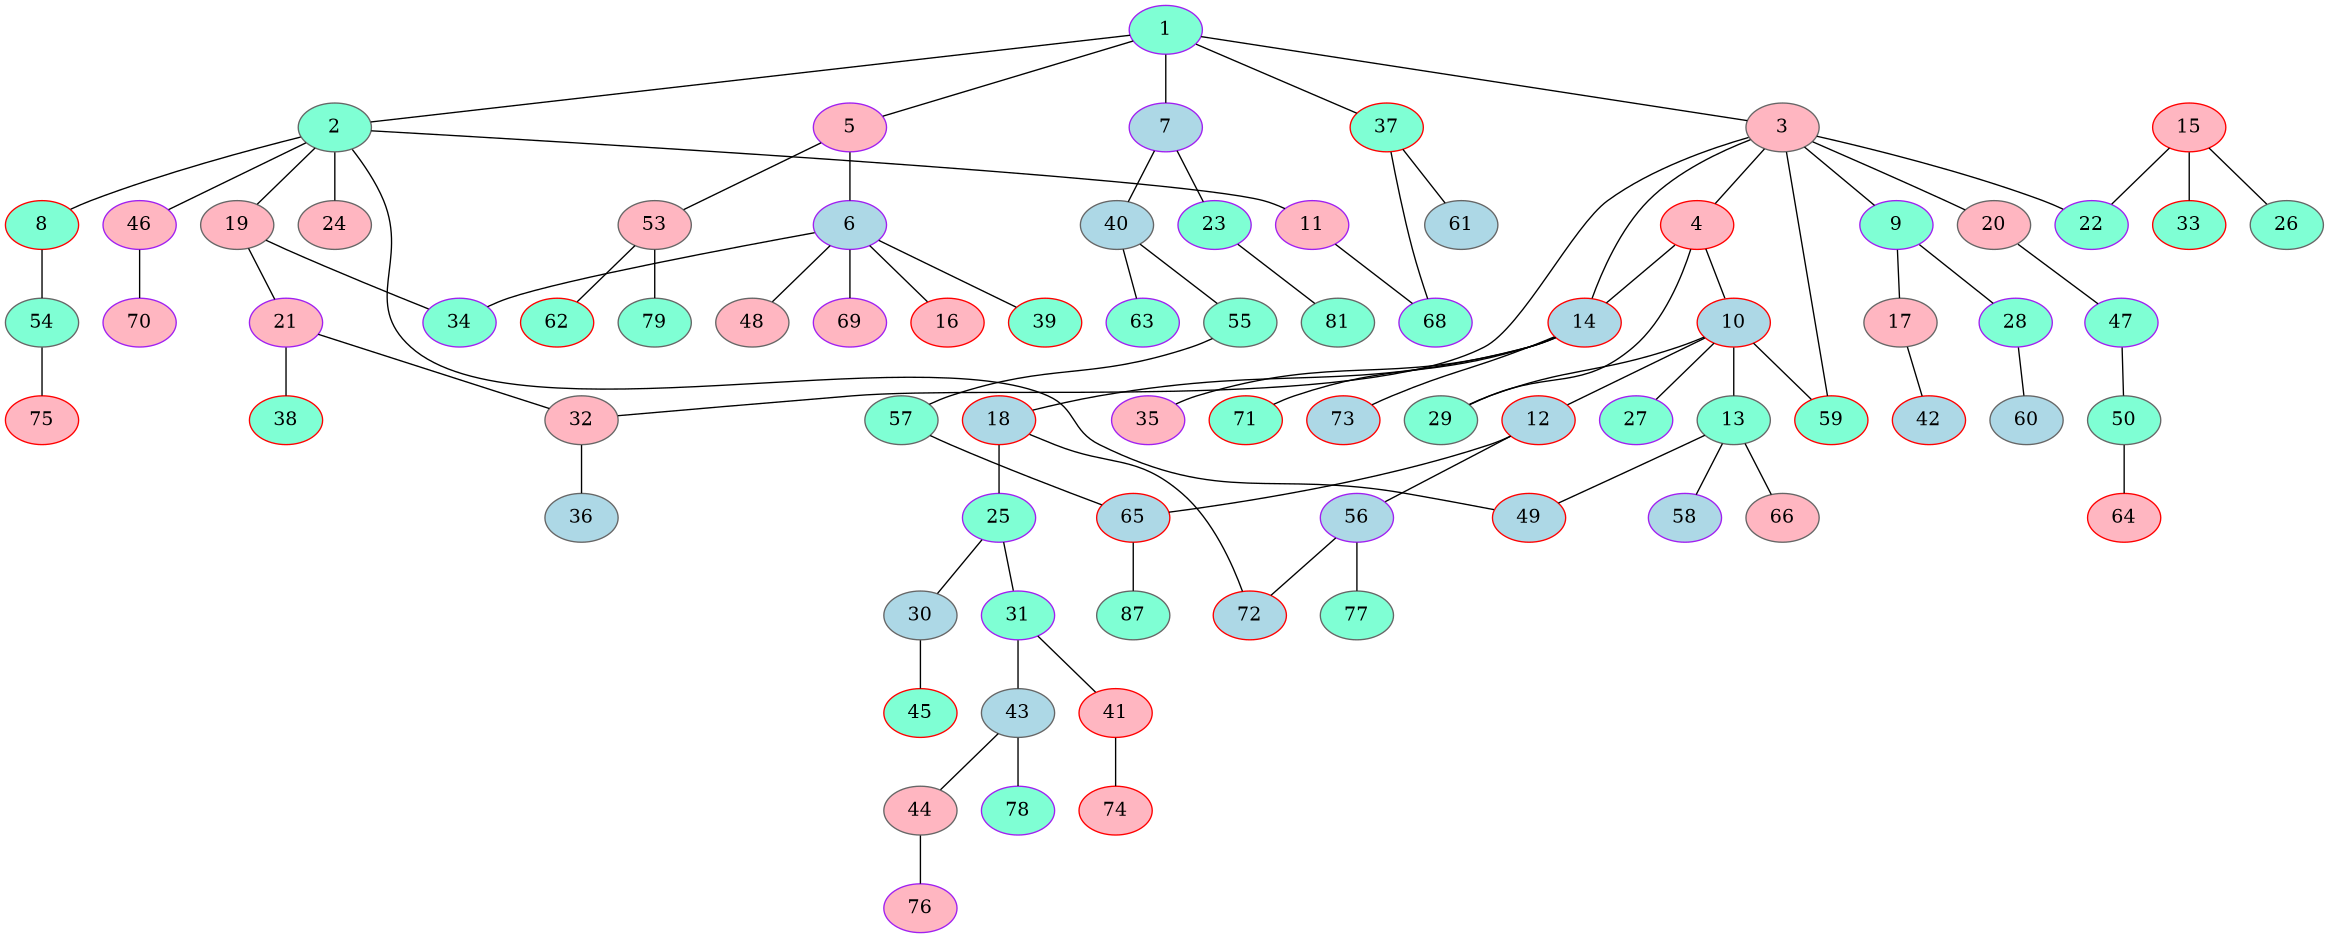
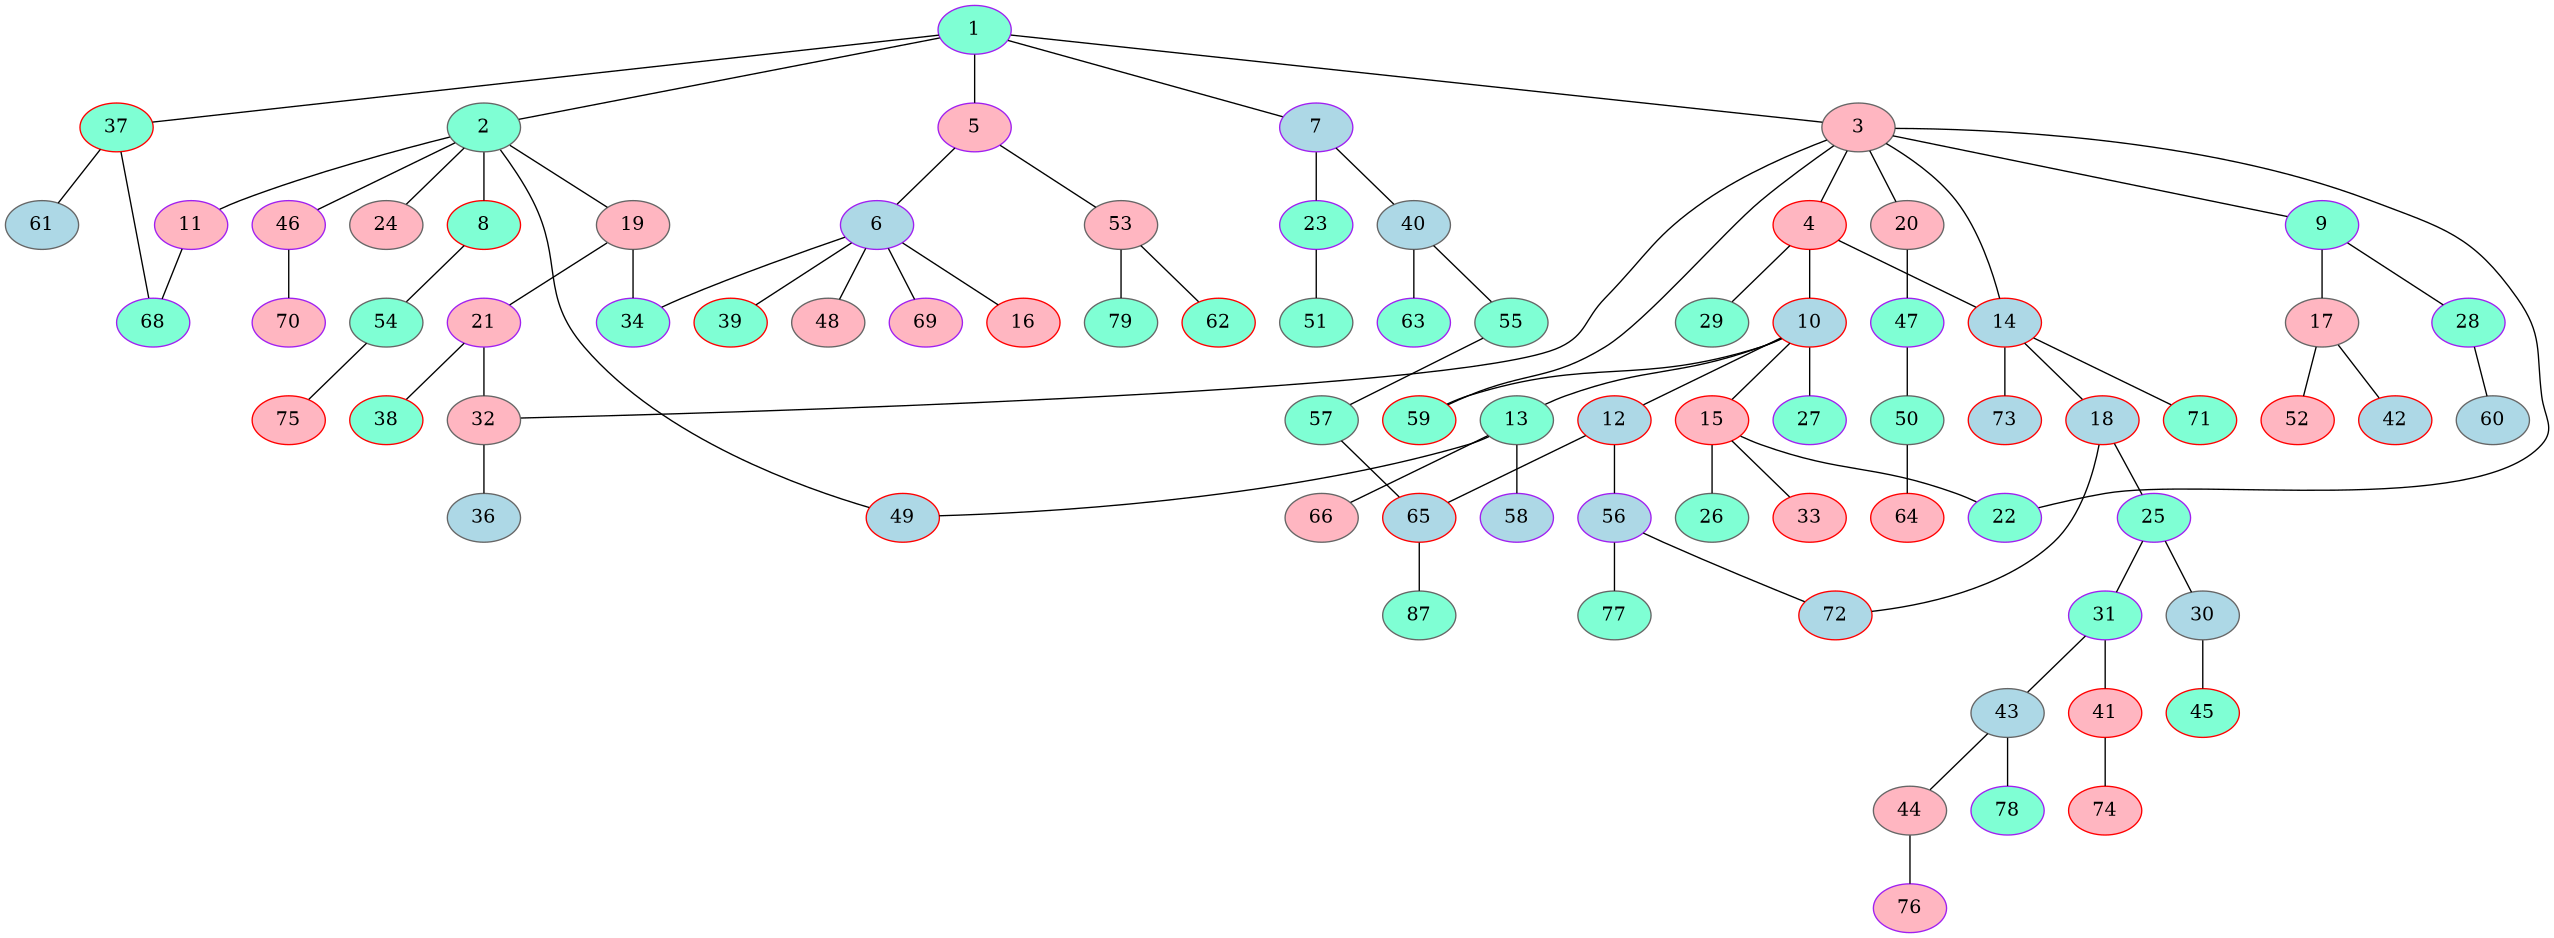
  graph {
    node [color=gray40 fillcolor=aquamarine style=filled]
    1 [color=purple]
    2
    3 [fillcolor=lightpink]
    5 [color=purple fillcolor=lightpink]
    7 [color=purple fillcolor=lightblue]
    37 [color=red]
    8 [color=red]
    11 [color=purple fillcolor=lightpink]
    19 [fillcolor=lightpink]
    24 [fillcolor=lightpink]
    46 [color=purple fillcolor=lightpink]
    49 [color=red fillcolor=lightblue]
    4 [color=red fillcolor=lightpink]
    9 [color=purple]
    14 [color=red fillcolor=lightblue]
    20 [fillcolor=lightpink]
    22 [color=purple]
    32 [fillcolor=lightpink]
    59 [color=red]
    6 [color=purple fillcolor=lightblue]
    53 [fillcolor=lightpink]
    23 [color=purple]
    40 [fillcolor=lightblue]
    61 [fillcolor=lightblue]
    68 [color=purple]
    54
    34 [color=purple]
    21 [color=purple fillcolor=lightpink]
    70 [color=purple fillcolor=lightpink]
    10 [color=red fillcolor=lightblue]
    29
    17 [fillcolor=lightpink]
    28 [color=purple]
    18 [color=red fillcolor=lightblue]
-   35 [color=purple fillcolor=lightpink]
    71 [color=red]
    73 [color=red fillcolor=lightblue]
    47 [color=purple]
    36 [fillcolor=lightblue]
    12 [color=red fillcolor=lightblue]
    13
    15 [color=red fillcolor=lightpink]
    27 [color=purple]
    16 [color=red fillcolor=lightpink]
    39 [color=red]
    48 [fillcolor=lightpink]
    69 [color=purple fillcolor=lightpink]
    62 [color=red]
    79
-   51 [label=81]
+   51
    55
    63 [color=purple]
    75 [color=red fillcolor=lightpink]
    42 [color=red fillcolor=lightblue]
+   52 [color=red fillcolor=lightpink]
    60 [fillcolor=lightblue]
    56 [color=purple fillcolor=lightblue]
    65 [color=red fillcolor=lightblue]
    58 [color=purple fillcolor=lightblue]
    66 [fillcolor=lightpink]
    26
-   33 [color=red]
+   33 [color=red fillcolor=lightpink]
    72 [color=red fillcolor=lightblue]
    77
    n65 [label=87]
    25 [color=purple]
    30 [fillcolor=lightblue]
    31 [color=purple]
    38 [color=red]
    50
    45 [color=red]
    41 [color=red fillcolor=lightpink]
    43 [fillcolor=lightblue]
    74 [color=red fillcolor=lightpink]
    44 [fillcolor=lightpink]
    78 [color=purple]
    57
    76 [color=purple fillcolor=lightpink]
    64 [color=red fillcolor=lightpink]
    1 -- 2
    1 -- 3
    1 -- 5
    1 -- 7
    1 -- 37
    2 -- 8
    2 -- 11
    2 -- 19
    2 -- 24
    2 -- 46
    2 -- 49
    3 -- 4
    3 -- 9
    3 -- 14
    3 -- 20
    3 -- 22
    3 -- 32
    3 -- 59
    5 -- 6
    5 -- 53
    7 -- 23
    7 -- 40
    37 -- 61
    37 -- 68
    8 -- 54
    11 -- 68
    19 -- 34
    19 -- 21
    46 -- 70
    4 -- 14
    4 -- 10
    4 -- 29
    9 -- 17
    9 -- 28
    14 -- 18
-   14 -- 35
    14 -- 71
    14 -- 73
    20 -- 47
    32 -- 36
    6 -- 34
    6 -- 16
    6 -- 39
    6 -- 48
    6 -- 69
    53 -- 62
    53 -- 79
    23 -- 51
    40 -- 55
    40 -- 63
    54 -- 75
    21 -- 32
    21 -- 38
    10 -- 59
    10 -- 12
    10 -- 13
-   10 -- 29
+   10 -- 15
    10 -- 27
    17 -- 42
+   17 -- 52
    28 -- 60
    18 -- 72
    18 -- 25
    47 -- 50
    12 -- 56
    12 -- 65
    13 -- 49
    13 -- 58
    13 -- 66
    15 -- 22
    15 -- 26
    15 -- 33
    55 -- 57
    56 -- 72
    56 -- 77
    65 -- n65
    25 -- 30
    25 -- 31
    30 -- 45
    31 -- 41
    31 -- 43
    50 -- 64
    41 -- 74
    43 -- 44
    43 -- 78
    44 -- 76
    57 -- 65
  }
